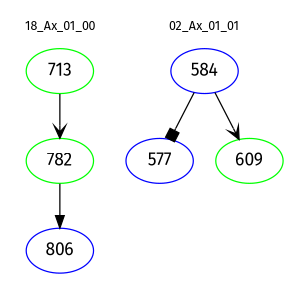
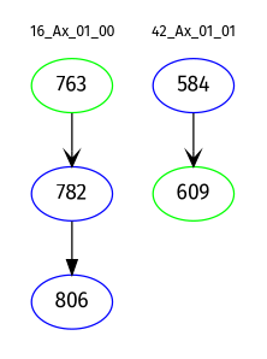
  digraph {
    fontname="Fira Sans"
    node [color=green fontname="Fira Sans"]
    edge [arrowhead=vee color=black fontname="Fira Sans" style=solid]
-   n1 [label=782]
-   n2 [label=713]
+   n1 [color=blue label=782]
+   n2 [label=763]
    n3 [color=blue label=806]
    n4 [color=blue label=584]
-   n5 [color=blue label=577]
    n6 [label=609]
    subgraph cluster_1 {
      color=white
      fontsize=10
-     label="18_Ax_01_00"
+     label="16_Ax_01_00"
      n1
      n2
      n3
    }
    subgraph cluster_2 {
      color=white
      fontsize=10
-     label="02_Ax_01_01"
+     label="42_Ax_01_01"
      n4
-     n5
      n6
    }
    n1 -> n3 [arrowhead=normal]
    n2 -> n1
-   n4 -> n5 [arrowhead=box]
    n4 -> n6
  }
